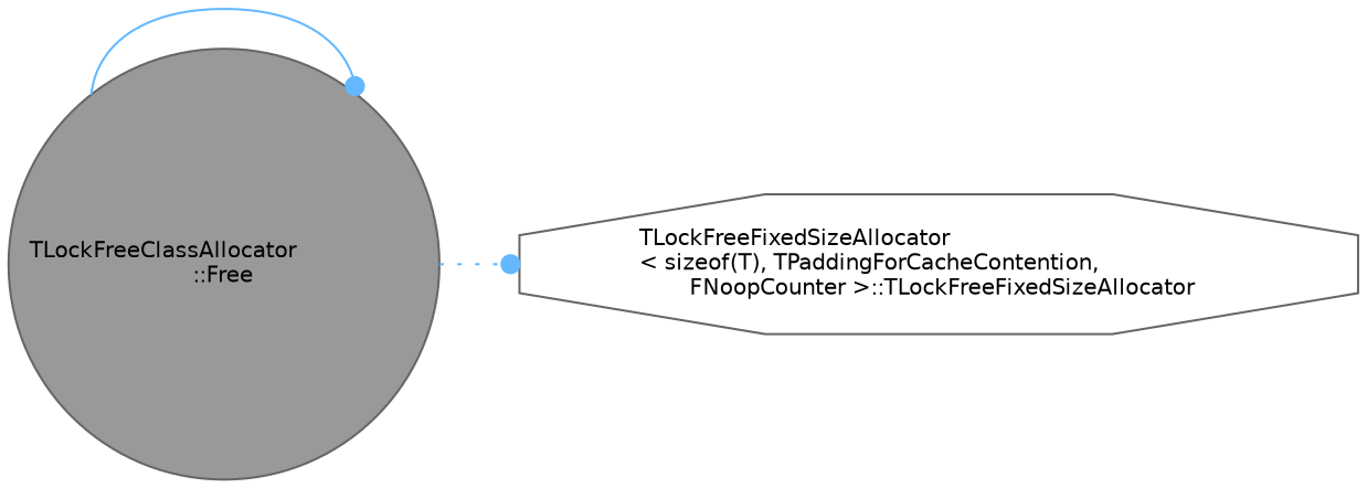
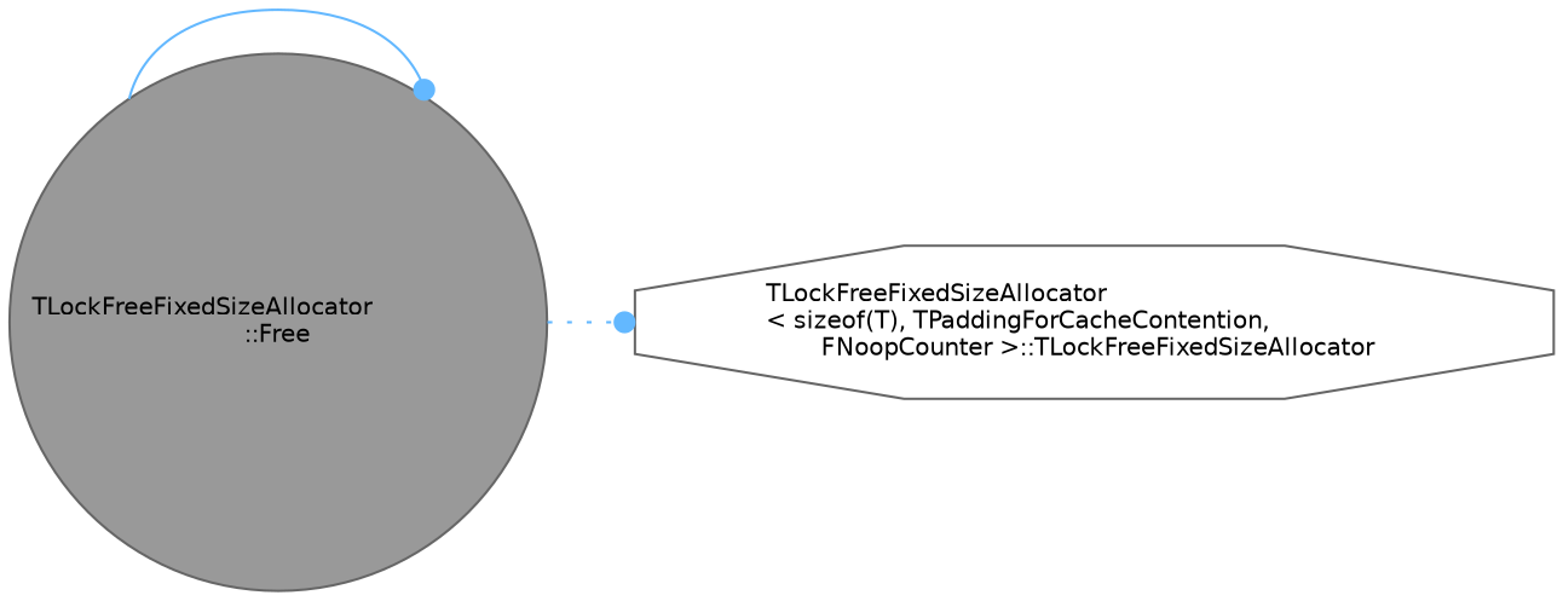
  digraph {
    rankdir=LR
    node [fontname=Helvetica fontsize=10 style=filled]
    edge [color=steelblue1 fontname=Helvetica fontsize=10 labelfontname=Helvetica labelfontsize=10 arrowhead=dot]
-   n1 [color=gray40 fillcolor=grey60 fontcolor=black height=0.2 label="TLockFreeClassAllocator\l::Free" shape=circle width=0.4]
+   n1 [color=gray40 fillcolor=grey60 fontcolor=black height=0.2 label="TLockFreeFixedSizeAllocator\l::Free" shape=circle width=0.4]
    n2 [color=grey40 fillcolor=white height=0.2 label="TLockFreeFixedSizeAllocator\l\< sizeof(T), TPaddingForCacheContention,\l FNoopCounter \>::TLockFreeFixedSizeAllocator" shape=octagon width=0.4]
    n1 -> n1 [style=solid]
    n1 -> n2 [style=dotted]
  }
